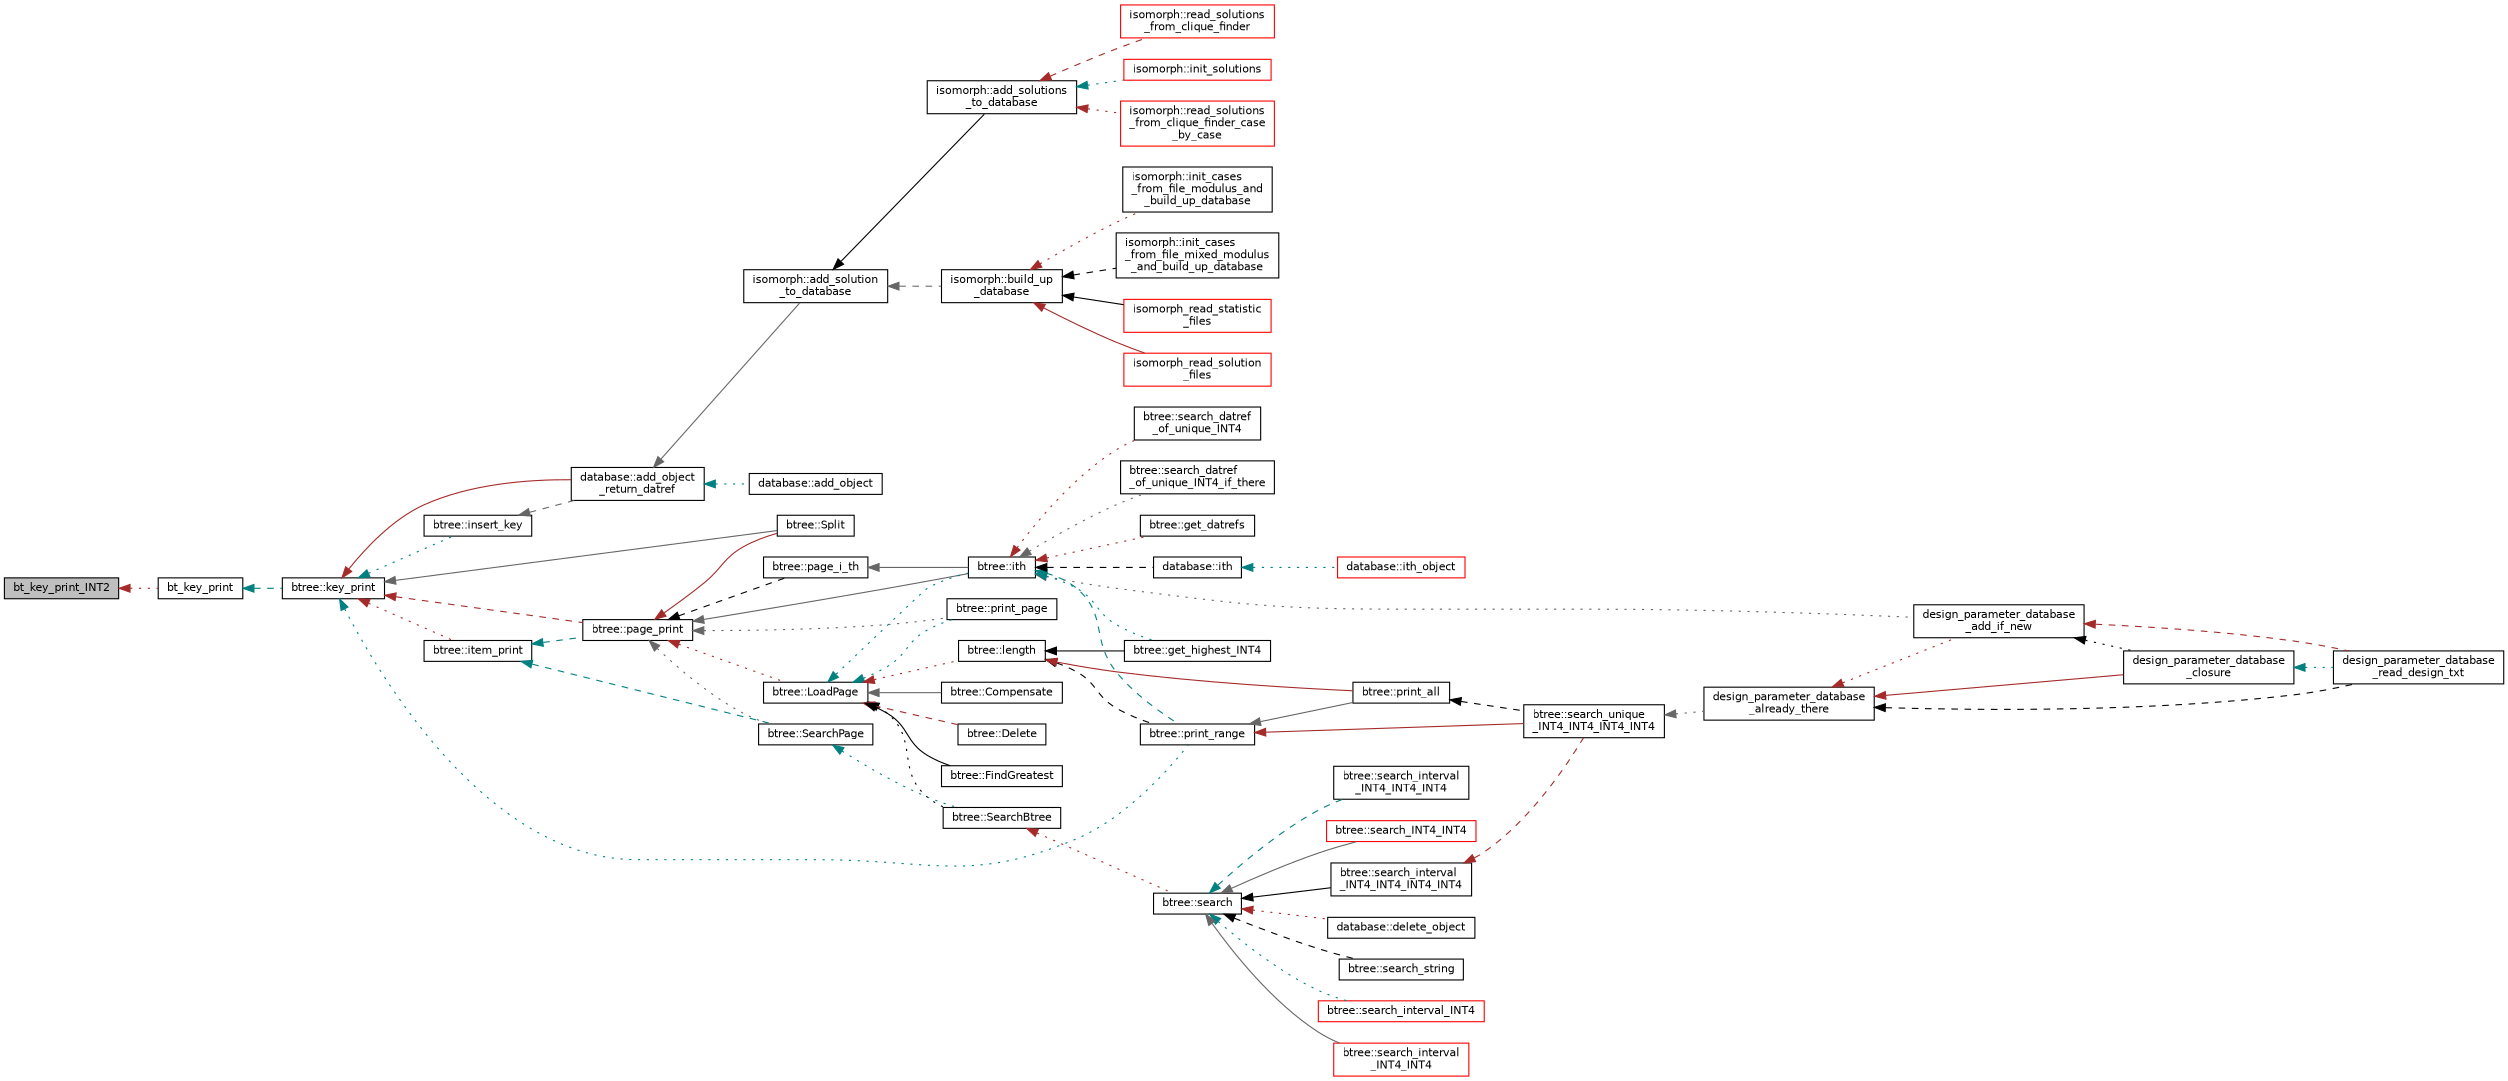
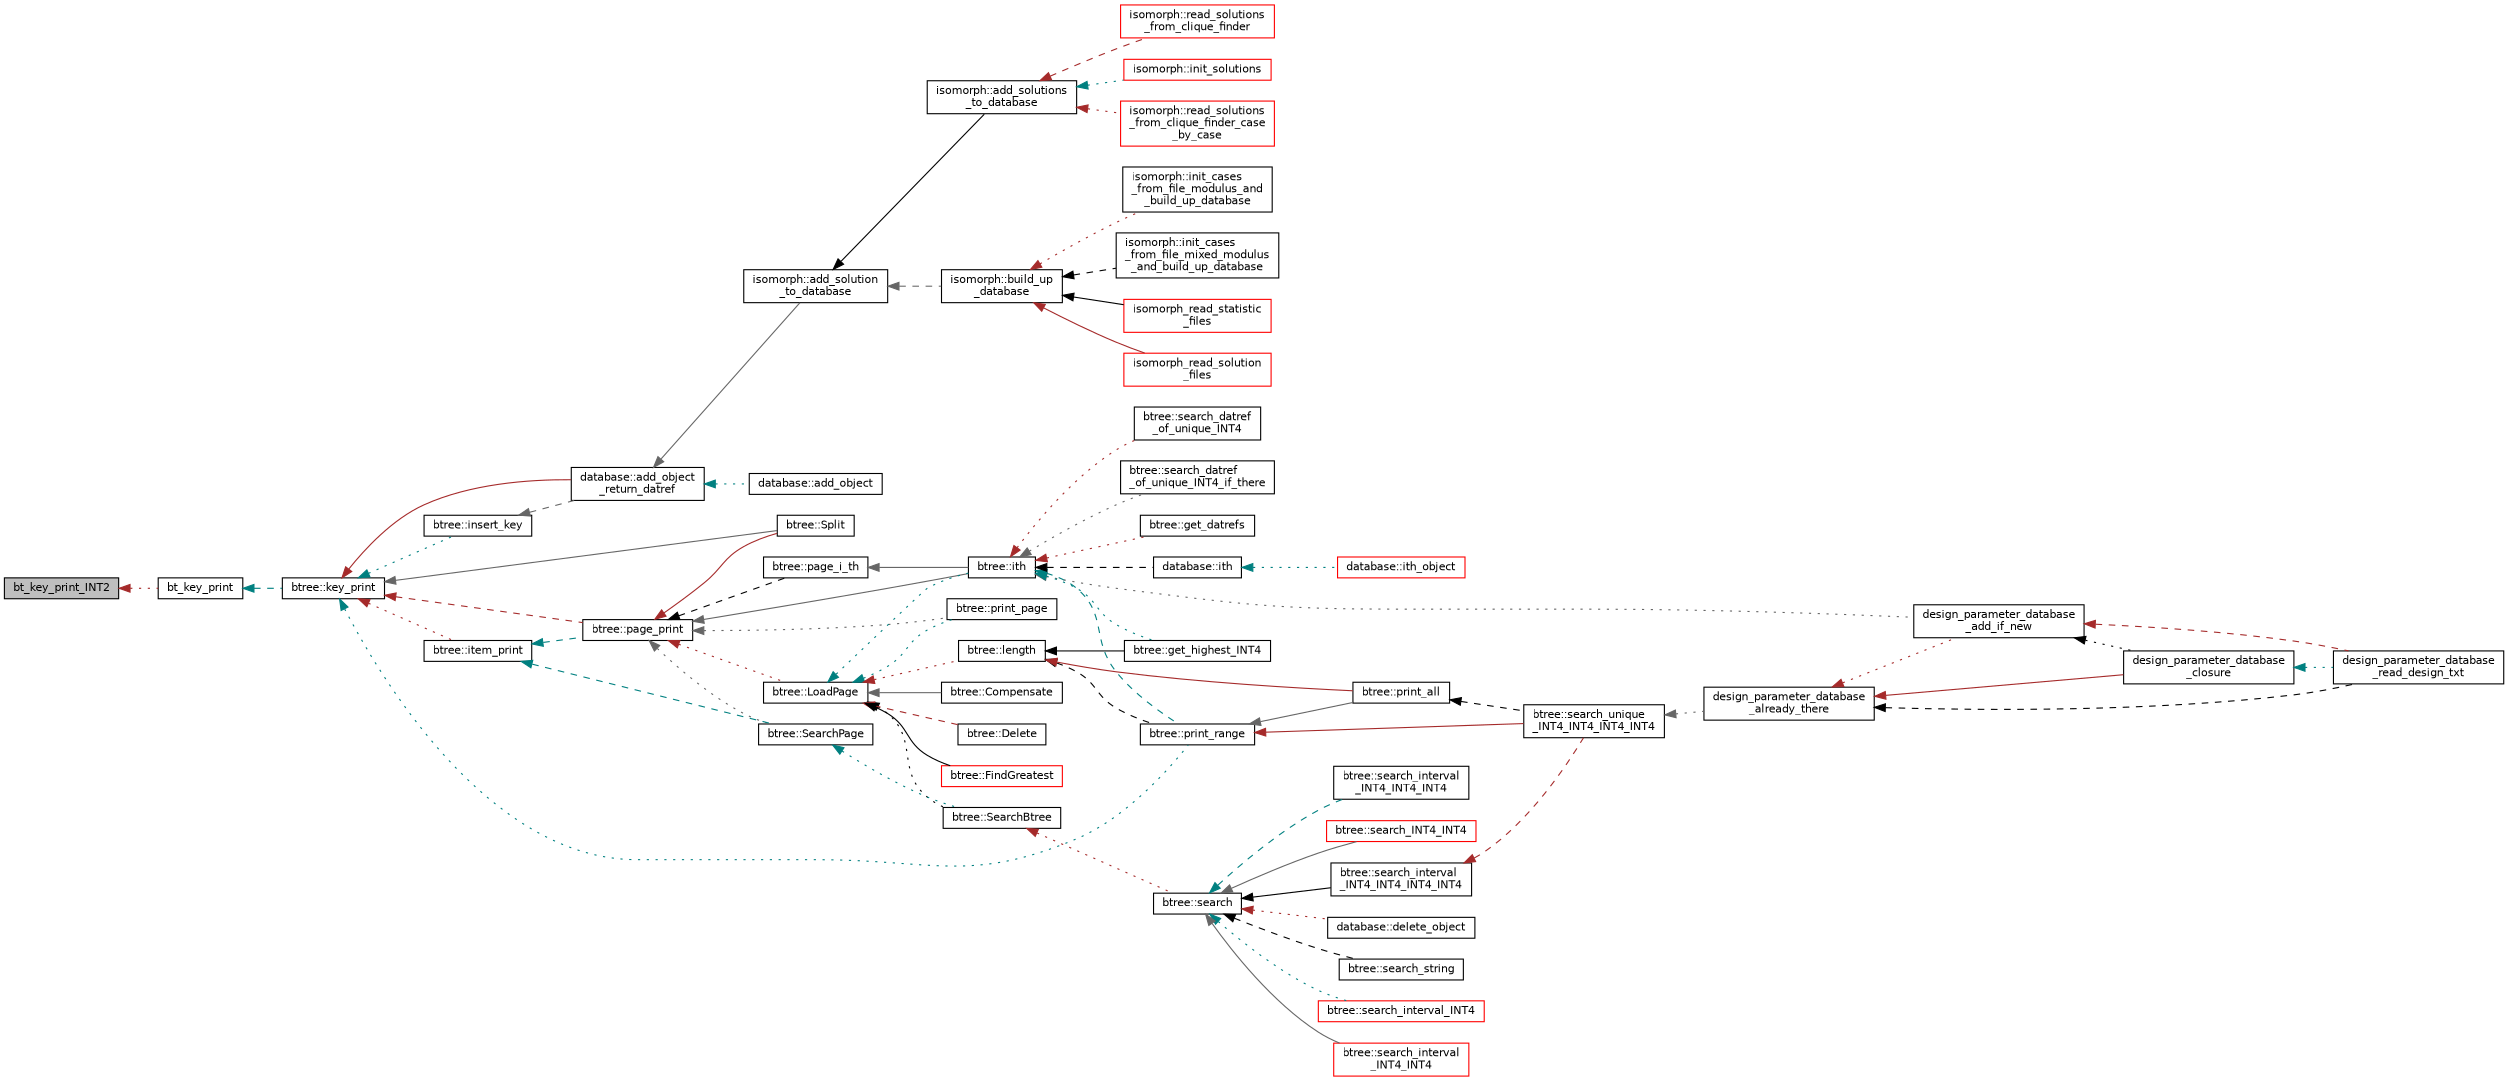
  digraph {
    rankdir=LR
    node [color=black fillcolor=white fontname=Helvetica fontsize=10 shape=record style=filled]
    edge [color=brown dir=back fontname=Helvetica fontsize=10 labelfontname=Helvetica labelfontsize=10 style=dotted]
    n1 [fillcolor=grey75 fontcolor=black height=0.2 label=bt_key_print_INT2 width=0.4]
    n2 [height=0.2 label=bt_key_print width=0.4]
    n3 [height=0.2 label="btree::key_print" width=0.4]
    n4 [height=0.2 label="btree::insert_key" width=0.4]
    n5 [height=0.2 label="database::add_object\l_return_datref" width=0.4]
    n6 [height=0.2 label="btree::Split" width=0.4]
    n7 [height=0.2 label="btree::print_range" width=0.4]
    n8 [height=0.2 label="btree::page_print" width=0.4]
    n9 [height=0.2 label="btree::item_print" width=0.4]
    n10 [height=0.2 label="database::add_object" width=0.4]
    n11 [height=0.2 label="isomorph::add_solution\l_to_database" width=0.4]
    n12 [height=0.2 label="btree::search_unique\l_INT4_INT4_INT4_INT4" width=0.4]
    n13 [height=0.2 label="btree::print_all" width=0.4]
    n14 [height=0.2 label="btree::LoadPage" width=0.4]
    n15 [height=0.2 label="btree::ith" width=0.4]
    n16 [height=0.2 label="btree::print_page" width=0.4]
    n17 [height=0.2 label="btree::SearchPage" width=0.4]
    n18 [height=0.2 label="btree::page_i_th" width=0.4]
    n19 [height=0.2 label="isomorph::add_solutions\l_to_database" width=0.4]
    n20 [height=0.2 label="isomorph::build_up\l_database" width=0.4]
    n21 [color=red height=0.2 label="isomorph::init_solutions" width=0.4]
    n22 [color=red height=0.2 label="isomorph::read_solutions\l_from_clique_finder_case\l_by_case" width=0.4]
    n23 [color=red height=0.2 label="isomorph::read_solutions\l_from_clique_finder" width=0.4]
    n24 [height=0.2 label="isomorph::init_cases\l_from_file_modulus_and\l_build_up_database" width=0.4]
    n25 [height=0.2 label="isomorph::init_cases\l_from_file_mixed_modulus\l_and_build_up_database" width=0.4]
    n26 [color=red height=0.2 label="isomorph_read_statistic\l_files" width=0.4]
    n27 [color=red height=0.2 label="isomorph_read_solution\l_files" width=0.4]
    n28 [height=0.2 label="design_parameter_database\l_already_there" width=0.4]
    n29 [height=0.2 label="design_parameter_database\l_add_if_new" width=0.4]
    n30 [height=0.2 label="design_parameter_database\l_closure" width=0.4]
    n31 [height=0.2 label="design_parameter_database\l_read_design_txt" width=0.4]
    n32 [height=0.2 label="btree::SearchBtree" width=0.4]
    n33 [height=0.2 label="btree::length" width=0.4]
    n34 [height=0.2 label="btree::Delete" width=0.4]
-   n35 [height=0.2 label="btree::FindGreatest" width=0.4]
+   n35 [color=red height=0.2 label="btree::FindGreatest" width=0.4]
    n36 [height=0.2 label="btree::Compensate" width=0.4]
    n37 [height=0.2 label="btree::get_highest_INT4" width=0.4]
    n38 [height=0.2 label="btree::search_datref\l_of_unique_INT4" width=0.4]
    n39 [height=0.2 label="btree::search_datref\l_of_unique_INT4_if_there" width=0.4]
    n40 [height=0.2 label="btree::get_datrefs" width=0.4]
    n41 [height=0.2 label="database::ith" width=0.4]
    n42 [height=0.2 label="btree::search" width=0.4]
    n43 [height=0.2 label="btree::search_string" width=0.4]
    n44 [color=red height=0.2 label="btree::search_interval_INT4" width=0.4]
    n45 [color=red height=0.2 label="btree::search_interval\l_INT4_INT4" width=0.4]
    n46 [height=0.2 label="btree::search_interval\l_INT4_INT4_INT4" width=0.4]
    n47 [height=0.2 label="btree::search_interval\l_INT4_INT4_INT4_INT4" width=0.4]
    n48 [color=red height=0.2 label="btree::search_INT4_INT4" width=0.4]
    n49 [height=0.2 label="database::delete_object" width=0.4]
    n50 [color=red height=0.2 label="database::ith_object" width=0.4]
    n1 -> n2
    n2 -> n3 [color=teal style=dashed]
    n3 -> n4 [color=teal]
    n3 -> n5 [style=solid]
    n3 -> n6 [color=gray40 style=solid]
    n3 -> n7 [color=teal]
    n3 -> n8 [style=dashed]
    n3 -> n9
    n4 -> n5 [color=gray40 style=dashed]
    n5 -> n10 [color=teal]
    n5 -> n11 [color=gray40 style=solid]
    n7 -> n12 [style=solid]
    n7 -> n13 [color=gray40 style=solid]
    n8 -> n6 [style=solid]
    n8 -> n14
    n8 -> n15 [color=gray40 style=solid]
    n8 -> n16 [color=gray40]
    n8 -> n17 [color=gray40]
    n8 -> n18 [color=black style=dashed]
    n9 -> n8 [color=teal style=dashed]
    n9 -> n17 [color=teal style=dashed]
    n11 -> n19 [color=black style=solid]
    n11 -> n20 [color=gray40 style=dashed]
    n12 -> n28 [color=gray40]
    n13 -> n12 [color=black style=dashed]
    n14 -> n15 [color=teal]
    n14 -> n16 [color=teal]
    n14 -> n32 [color=black]
    n14 -> n33
    n14 -> n34 [style=dashed]
    n14 -> n35 [color=black style=solid]
    n14 -> n36 [color=gray40 style=solid]
    n15 -> n7 [color=teal style=dashed]
    n15 -> n29 [color=gray40]
    n15 -> n37 [color=teal]
    n15 -> n38
    n15 -> n39 [color=gray40]
    n15 -> n40
    n15 -> n41 [color=black style=dashed]
    n17 -> n32 [color=teal]
    n18 -> n15 [color=gray40 style=solid]
    n19 -> n21 [color=teal]
    n19 -> n22
    n19 -> n23 [style=dashed]
    n20 -> n24
    n20 -> n25 [color=black style=dashed]
    n20 -> n26 [color=black style=solid]
    n20 -> n27 [style=solid]
    n28 -> n29
    n28 -> n30 [style=solid]
    n28 -> n31 [color=black style=dashed]
    n29 -> n30 [color=black]
    n29 -> n31 [style=dashed]
    n30 -> n31 [color=teal]
    n32 -> n42
    n33 -> n7 [color=black style=dashed]
    n33 -> n13 [style=solid]
    n33 -> n37 [color=black style=solid]
    n41 -> n50 [color=teal]
    n42 -> n43 [color=black style=dashed]
    n42 -> n44 [color=teal]
    n42 -> n45 [color=gray40 style=solid]
    n42 -> n46 [color=teal style=dashed]
    n42 -> n47 [color=black style=solid]
    n42 -> n48 [color=gray40 style=solid]
    n42 -> n49
    n47 -> n12 [style=dashed]
  }
